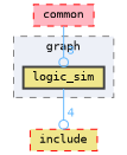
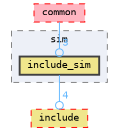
  digraph {
    compound=true
    fontname="DejaVu Sans Mono"
    node [color=red fillcolor=khaki fontname="DejaVu Sans Mono" fontsize=10 shape=box style="filled,dashed"]
    edge [arrowhead=odot color=steelblue1 fontcolor=steelblue1 fontname="DejaVu Sans Mono" fontsize=10 labeldistance=1.5 labelfontname=Helvetica labelfontsize=10]
-   n1 [color=grey25 height=0.2 label=logic_sim style="filled,bold" width=0.4]
+   n1 [color=grey25 height=0.2 label=include_sim style="filled,bold" width=0.4]
    n2 [height=0.2 label=include width=0.4]
    n3 [fillcolor=lightpink height=0.2 label=common width=0.4]
    subgraph cluster_1 {
      bgcolor="#edf0f7"
      fontsize=10
-     label="graph"
+     label=sim
      pencolor=grey50
      style="filled,dashed"
      n1
    }
    n1 -> n2 [headlabel=4]
    n3 -> n1 [headlabel=3]
  }
